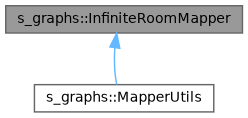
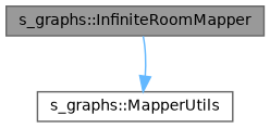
  digraph {
    node [color=gray40 fontname=Helvetica fontsize=10 shape=box style=filled]
    n1 [fillcolor=grey60 fontcolor=black height=0.2 label="s_graphs::InfiniteRoomMapper" width=0.4]
    n2 [fillcolor=white height=0.2 label="s_graphs::MapperUtils" width=0.4]
-   n1 -> n2 [color=steelblue1 dir=back fontname=Helvetica fontsize=10 labelfontname=Helvetica labelfontsize=10 style=solid]
+   n2 -> n1 [color=steelblue1 dir=back fontname=Helvetica fontsize=10 labelfontname=Helvetica labelfontsize=10 style=solid]
  }
